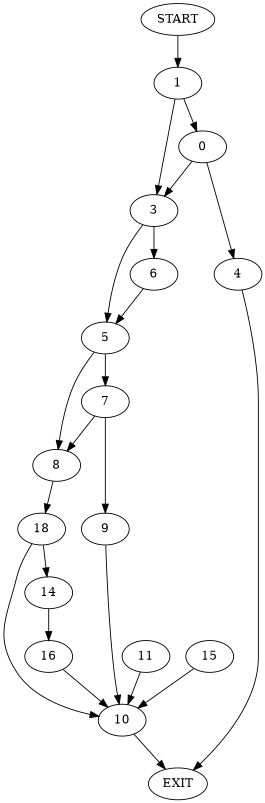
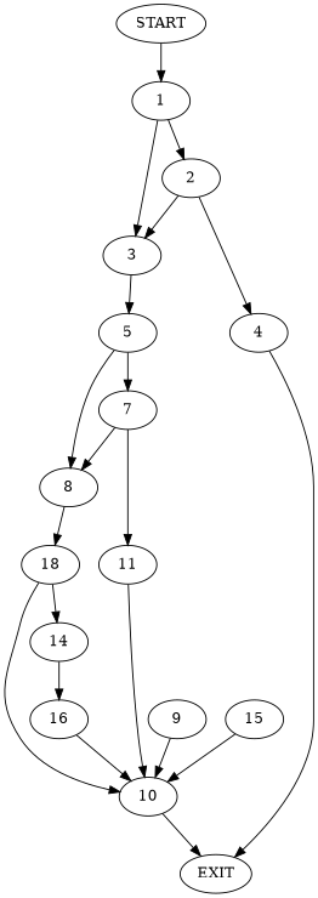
  digraph {
    n1 [label=START]
    1
-   2 [label=0]
+   2
    3
    n5 [label=EXIT]
    4
    5
-   6
    7
    8
    11
    n12 [label=18]
    9
    10
    14
    15
    16
    n1 -> 1
    1 -> 2
    1 -> 3
    2 -> 3
    2 -> 4
    3 -> 5
-   3 -> 6
    4 -> n5
    5 -> 7
    5 -> 8
-   6 -> 5
    7 -> 8
-   7 -> 9
+   7 -> 11
    8 -> n12
    11 -> 10
    n12 -> 10
    n12 -> 14
    9 -> 10
    10 -> n5
    14 -> 16
    15 -> 10
    16 -> 10
  }
